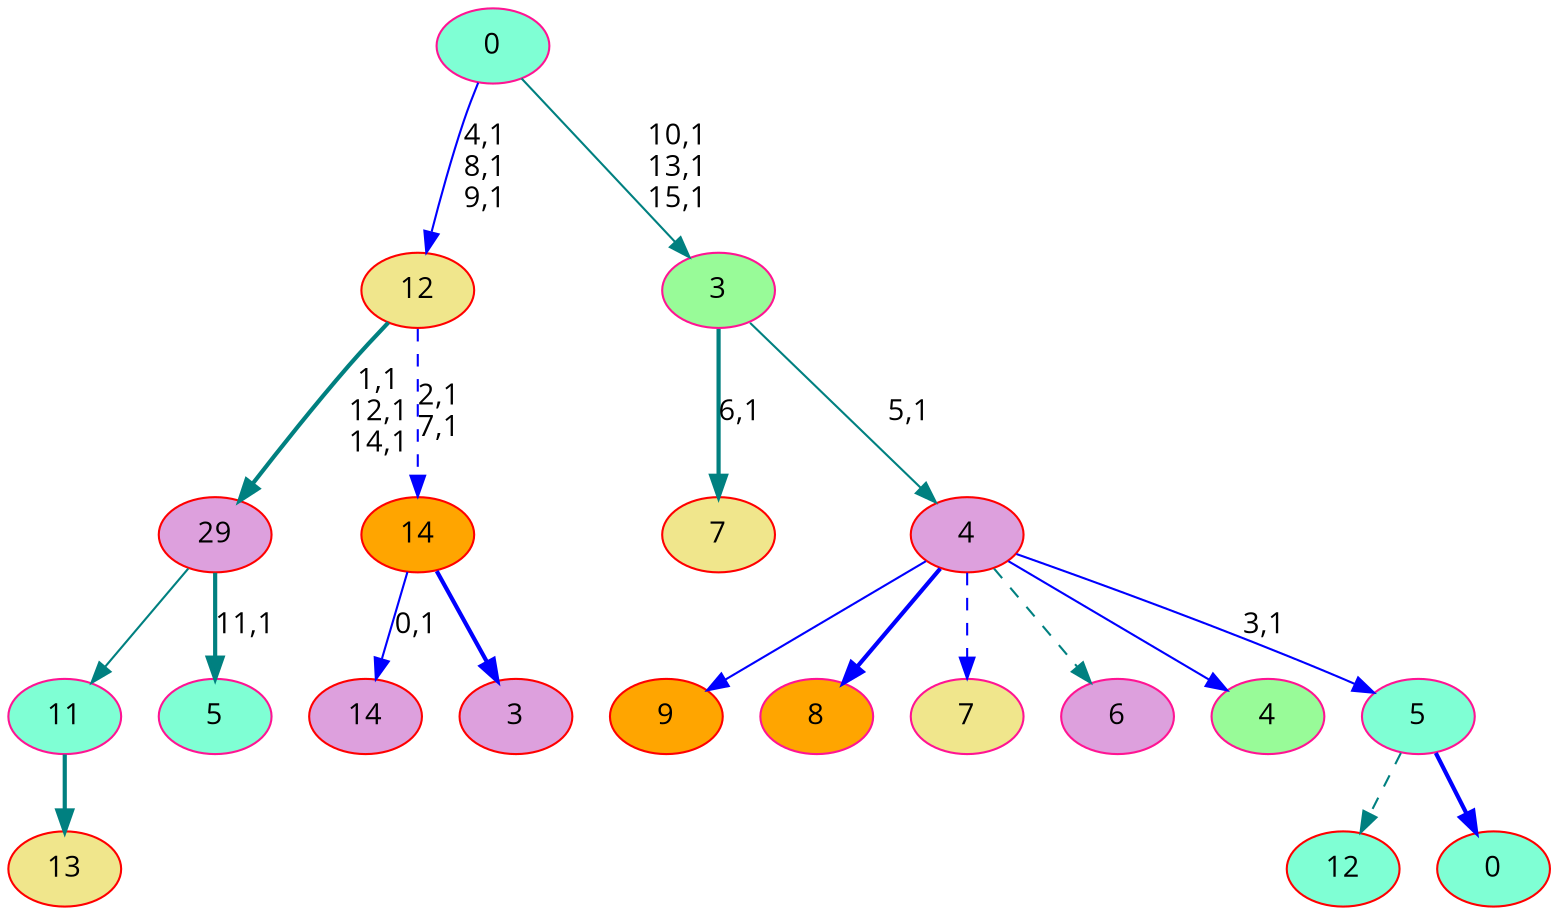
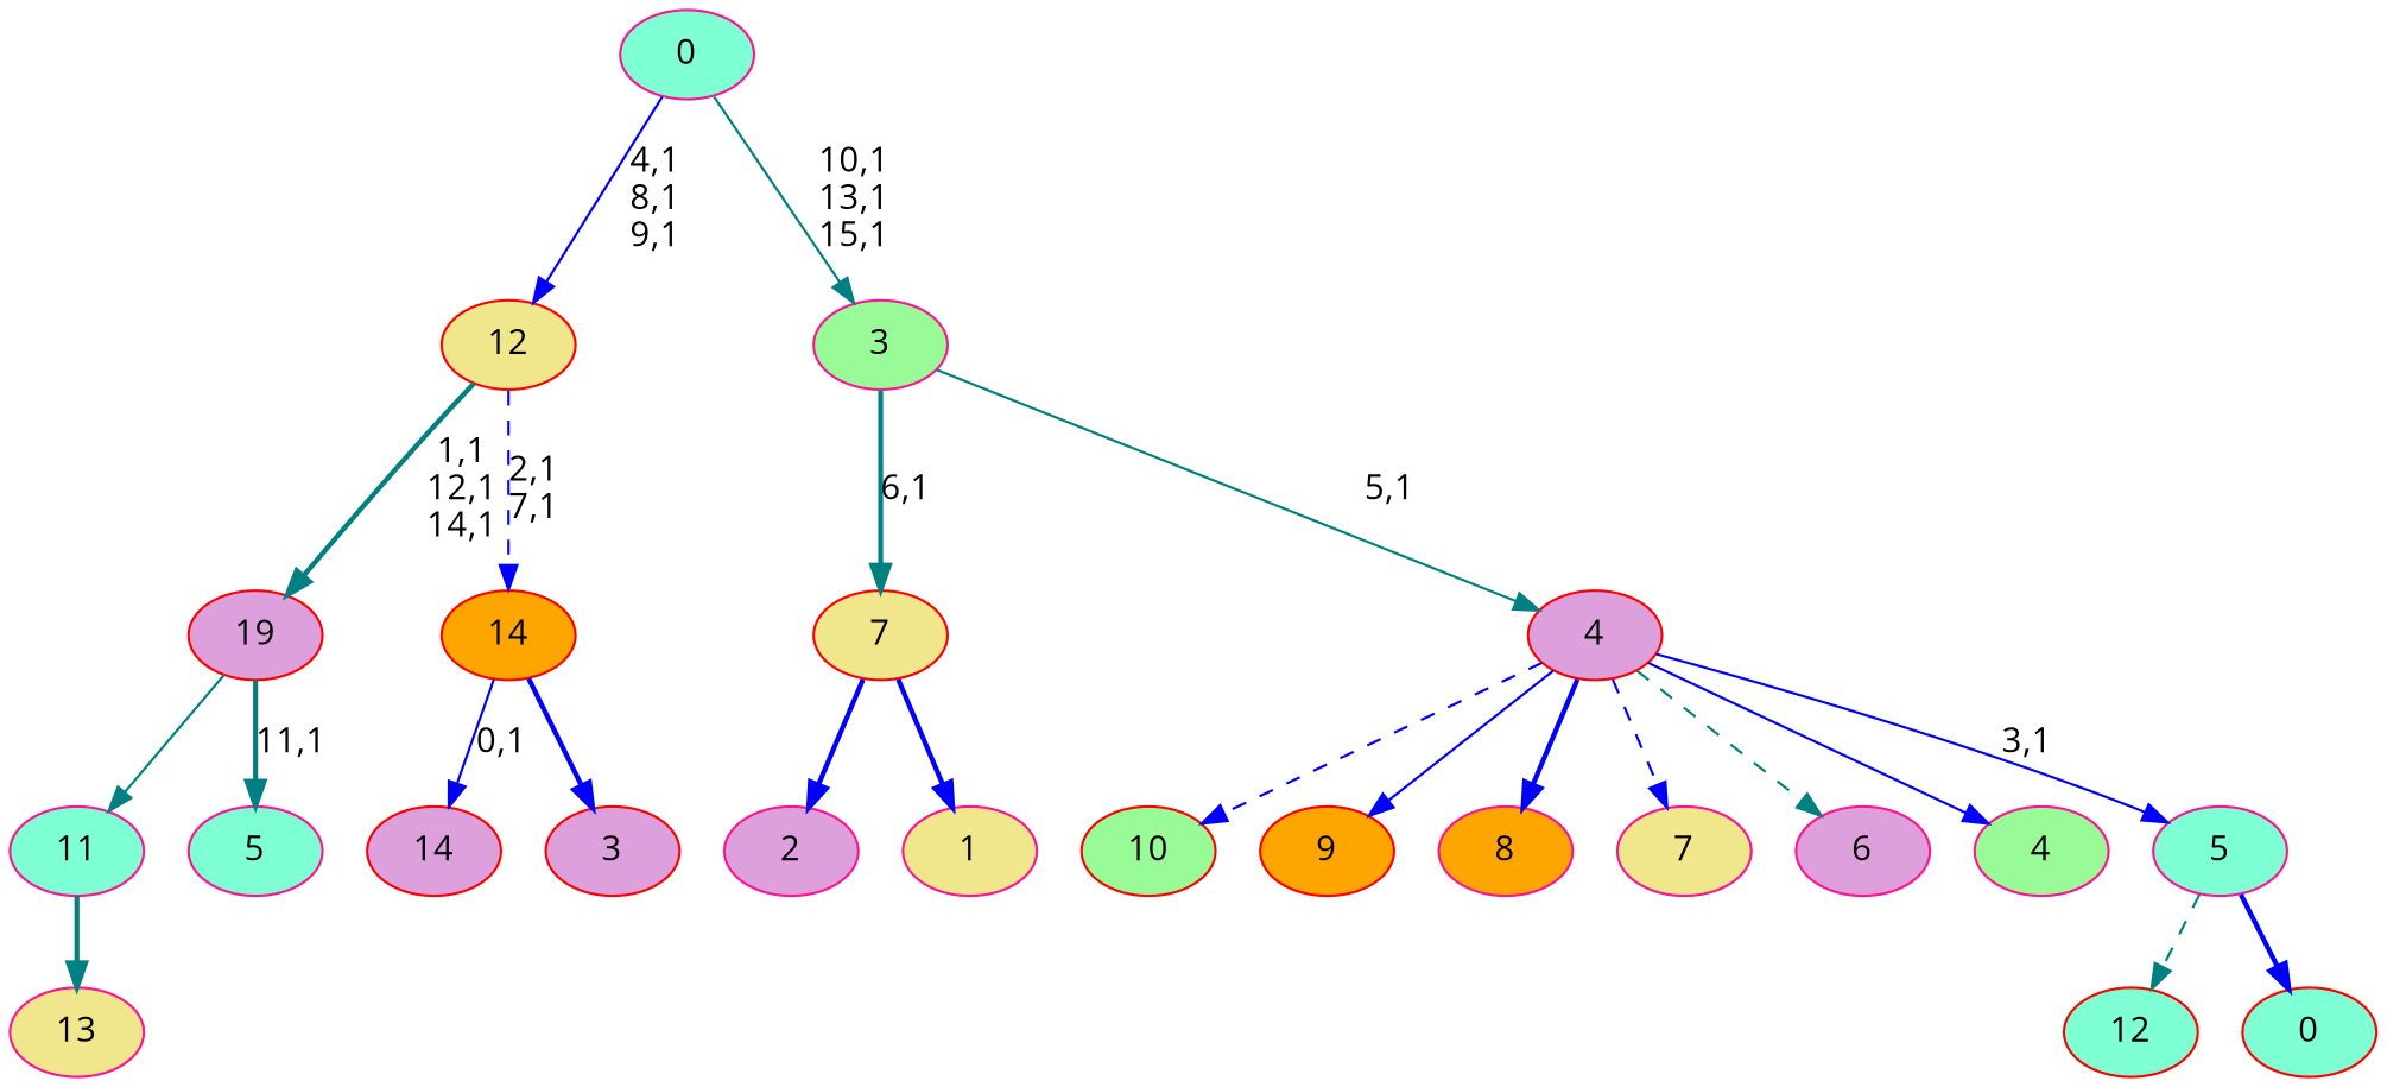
  digraph {
    fontname="Open Sans"
    node [color=deeppink fillcolor=plum fontname="Open Sans" style=filled]
    edge [color=blue fontname="Open Sans" style=bold]
    n1 [color=red label=14]
-   n2 [color=red fillcolor=khaki label=13]
+   n2 [fillcolor=khaki label=13]
    n3 [color=red fillcolor=aquamarine label=12]
    n4 [fillcolor=aquamarine label=11]
+   n5 [color=red fillcolor=palegreen label=10]
    n6 [color=red fillcolor=orange label=9]
    n7 [fillcolor=orange label=8]
    n8 [fillcolor=khaki label=7]
    n9 [label=6]
    n10 [fillcolor=aquamarine label=5]
-   19 [color=red label=29]
+   19 [color=red]
    n12 [fillcolor=palegreen label=4]
    n13 [color=red label=3]
    14 [color=red fillcolor=orange]
    12 [color=red fillcolor=khaki]
+   n16 [label=2]
+   n17 [fillcolor=khaki label=1]
    7 [color=red fillcolor=khaki]
    n19 [color=red fillcolor=aquamarine label=0]
    5 [fillcolor=aquamarine]
    4 [color=red]
    3 [fillcolor=palegreen]
    0 [fillcolor=aquamarine]
    n4 -> n2 [color=teal]
    19 -> n4 [color=teal style=solid]
    19 -> n10 [color=teal label="11,1"]
    14 -> n1 [label="0,1" style=solid]
    14 -> n13
    12 -> 19 [color=teal label="1,1\n12,1\n14,1"]
    12 -> 14 [label="2,1\n7,1" style=dashed]
+   7 -> n16
+   7 -> n17
    5 -> n3 [color=teal style=dashed]
    5 -> n19
+   4 -> n5 [style=dashed]
    4 -> n6 [style=solid]
    4 -> n7
    4 -> n8 [style=dashed]
    4 -> n9 [color=teal style=dashed]
    4 -> n12 [style=solid]
    4 -> 5 [label="3,1" style=solid]
    3 -> 7 [color=teal label="6,1"]
    3 -> 4 [color=teal label="5,1" style=solid]
    0 -> 12 [label="4,1\n8,1\n9,1" style=solid]
    0 -> 3 [color=teal label="10,1\n13,1\n15,1" style=solid]
  }
